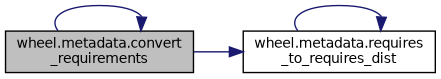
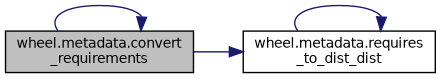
  digraph {
    rankdir=LR
    node [color=black fontname=Helvetica fontsize=10 shape=record style=filled]
    edge [color=midnightblue fontname=Helvetica fontsize=10 labelfontname=Helvetica labelfontsize=10 style=solid]
    n1 [fillcolor=grey75 fontcolor=black height=0.2 label="wheel.metadata.convert\l_requirements" width=0.4]
-   n2 [fillcolor=white height=0.2 label="wheel.metadata.requires\l_to_requires_dist" width=0.4]
+   n2 [fillcolor=white height=0.2 label="wheel.metadata.requires\l_to_dist_dist" width=0.4]
    n1 -> n1
    n1 -> n2
    n2 -> n2
  }
